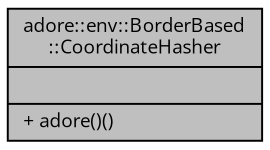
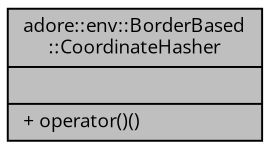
  digraph {
    fontname="Open Sans"
-   n1 [color=black fillcolor=grey75 fontcolor=black fontname="Open Sans" fontsize=10 height=0.2 label="{adore::env::BorderBased\l::CoordinateHasher\n||+ adore()()\l}" shape=record style=filled width=0.4]
+   n1 [color=black fillcolor=grey75 fontcolor=black fontname="Open Sans" fontsize=10 height=0.2 label="{adore::env::BorderBased\l::CoordinateHasher\n||+ operator()()\l}" shape=record style=filled width=0.4]
  }
